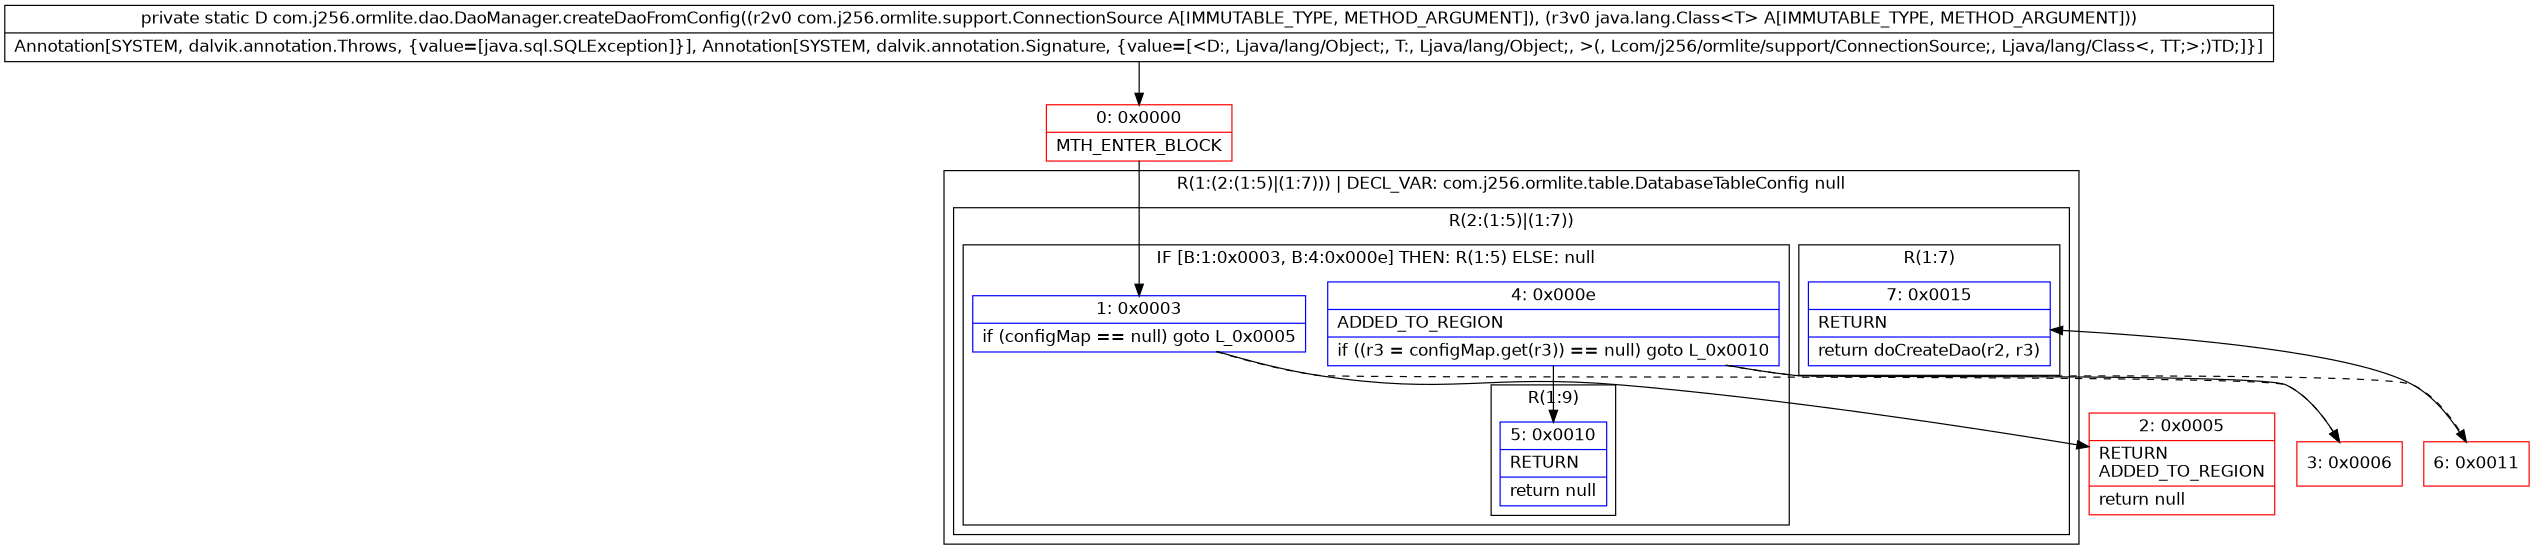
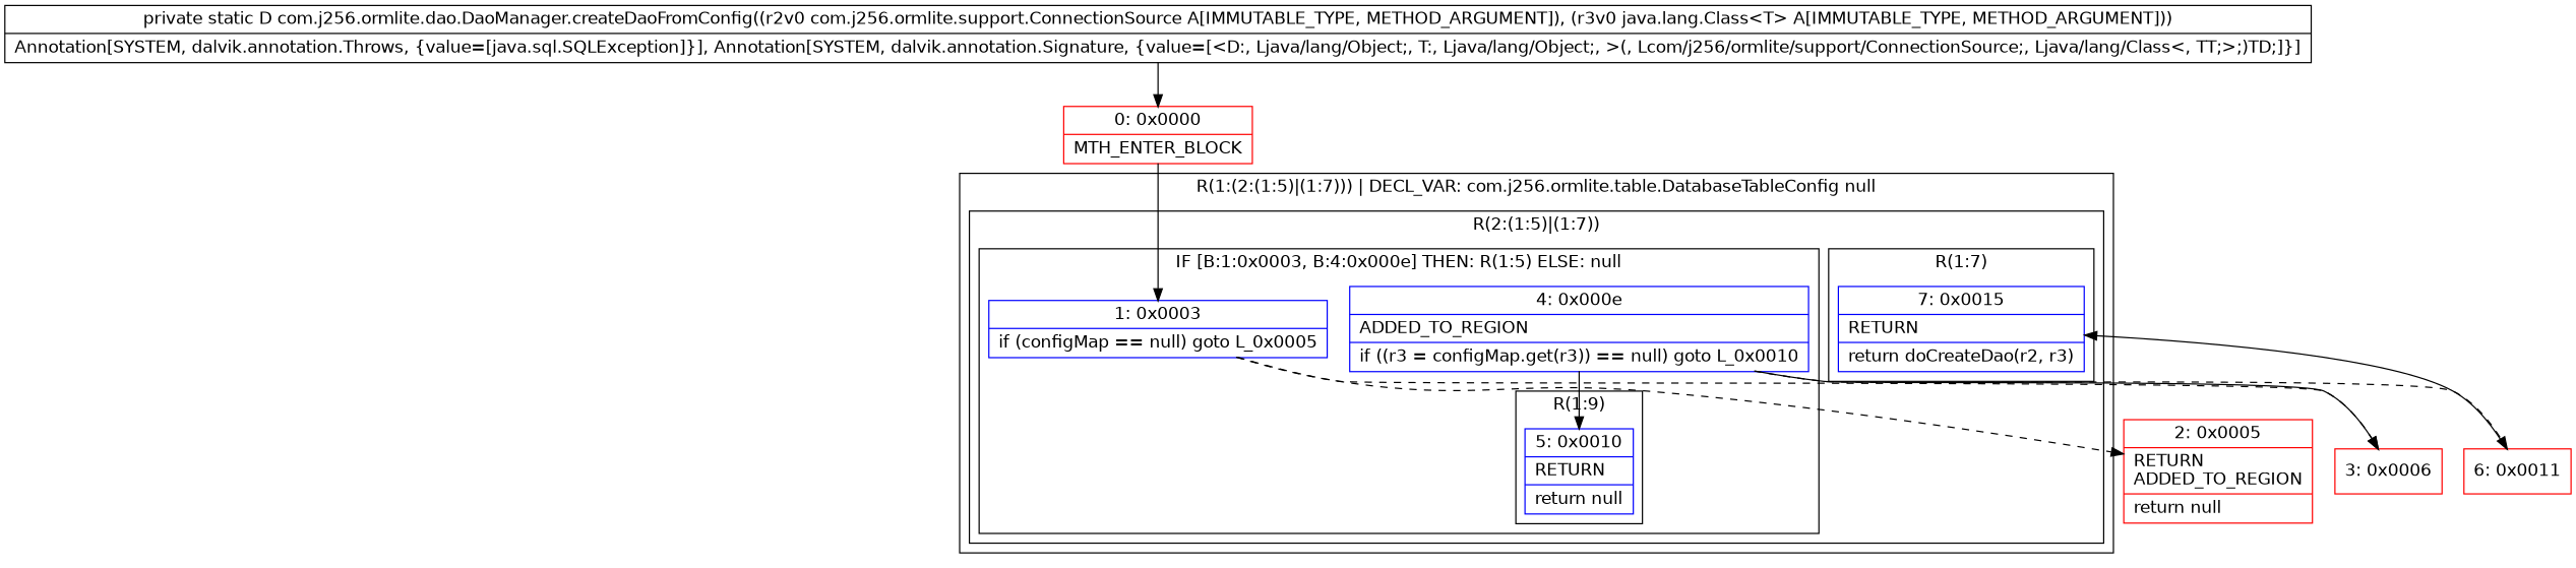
  digraph {
    fontname="DejaVu Sans"
    node [color=blue fontname="DejaVu Sans" shape=record]
    edge [fontname="DejaVu Sans"]
    n1 [label="{5\:\ 0x0010|RETURN\l|return null\l}"]
    n2 [label="{1\:\ 0x0003|if (configMap == null) goto L_0x0005\l}"]
    n3 [label="{4\:\ 0x000e|ADDED_TO_REGION\l|if ((r3 = configMap.get(r3)) == null) goto L_0x0010\l}"]
    n4 [label="{7\:\ 0x0015|RETURN\l|return doCreateDao(r2, r3)\l}"]
    n5 [color=red label="{2\:\ 0x0005|RETURN\lADDED_TO_REGION\l|return null\l}"]
    n6 [color=red label="{3\:\ 0x0006}"]
    n7 [color=red label="{6\:\ 0x0011}"]
    n8 [color=red label="{0\:\ 0x0000|MTH_ENTER_BLOCK\l}"]
    n9 [label="{private static D com.j256.ormlite.dao.DaoManager.createDaoFromConfig((r2v0 com.j256.ormlite.support.ConnectionSource A[IMMUTABLE_TYPE, METHOD_ARGUMENT]), (r3v0 java.lang.Class\<T\> A[IMMUTABLE_TYPE, METHOD_ARGUMENT]))  | Annotation[SYSTEM, dalvik.annotation.Throws, \{value=[java.sql.SQLException]\}], Annotation[SYSTEM, dalvik.annotation.Signature, \{value=[\<D:, Ljava\/lang\/Object;, T:, Ljava\/lang\/Object;, \>(, Lcom\/j256\/ormlite\/support\/ConnectionSource;, Ljava\/lang\/Class\<, TT;\>;)TD;]\}]\l}" color=""]
    subgraph cluster_1 {
      label="R(1:(2:(1:5)|(1:7))) | DECL_VAR: com.j256.ormlite.table.DatabaseTableConfig null\l"
      subgraph cluster_2 {
        label="R(2:(1:5)|(1:7))"
        subgraph cluster_3 {
          label="IF [B:1:0x0003, B:4:0x000e] THEN: R(1:5) ELSE: null"
          n2
          n3
          subgraph cluster_4 {
            label="R(1:9)"
            n1
          }
        }
        subgraph cluster_5 {
          label="R(1:7)"
          n4
        }
      }
    }
-   n2 -> n5
+   n2 -> n5 [style=dashed]
    n2 -> n6 [style=dashed]
    n3 -> n1
    n3 -> n6
    n3 -> n7 [style=dashed]
    n7 -> n4
    n8 -> n2
    n9 -> n8
  }
